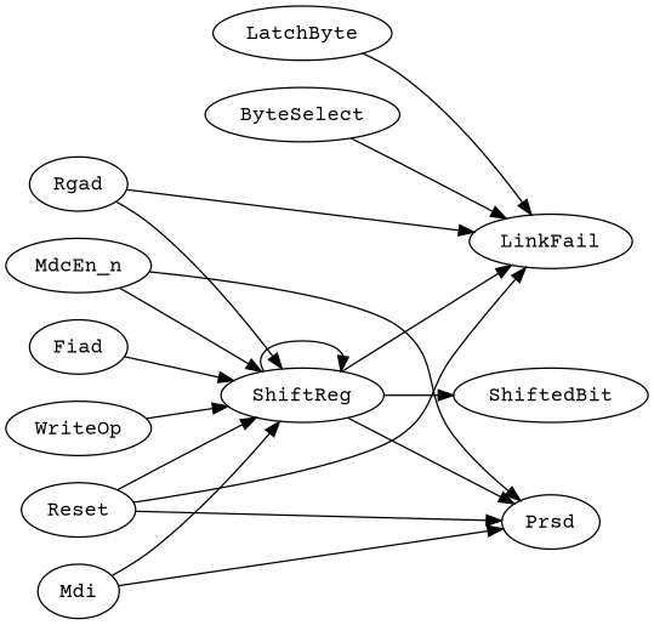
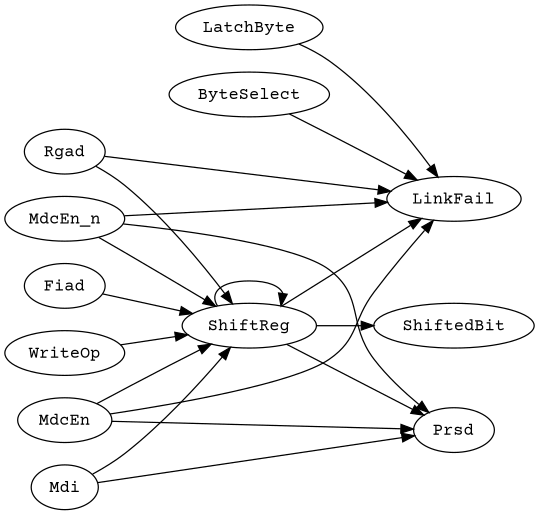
  digraph {
    fontname="Courier Prime"
    rankdir=LR
    node [fontname="Courier Prime"]
    edge [fontname="Courier Prime" weight=1.0]
-   Reset
+   Reset [label=MdcEn]
    LinkFail
    ShiftReg
    Prsd
    ShiftedBit
    Mdi
    WriteOp
    MdcEn_n
    Fiad
    Rgad
    LatchByte
    ByteSelect
    Reset -> LinkFail [weight=2.0]
    Reset -> ShiftReg [weight=8.0]
    Reset -> Prsd [weight=3.0]
    ShiftReg -> LinkFail
    ShiftReg -> ShiftReg
    ShiftReg -> Prsd [weight=2.0]
    ShiftReg -> ShiftedBit
    Mdi -> ShiftReg
    Mdi -> Prsd [weight=2.0]
    WriteOp -> ShiftReg
+   MdcEn_n -> LinkFail
    MdcEn_n -> ShiftReg [weight=7.0]
    MdcEn_n -> Prsd [weight=2.0]
    Fiad -> ShiftReg [weight=2.0]
    Rgad -> LinkFail
    Rgad -> ShiftReg
    LatchByte -> LinkFail
    ByteSelect -> LinkFail
  }
